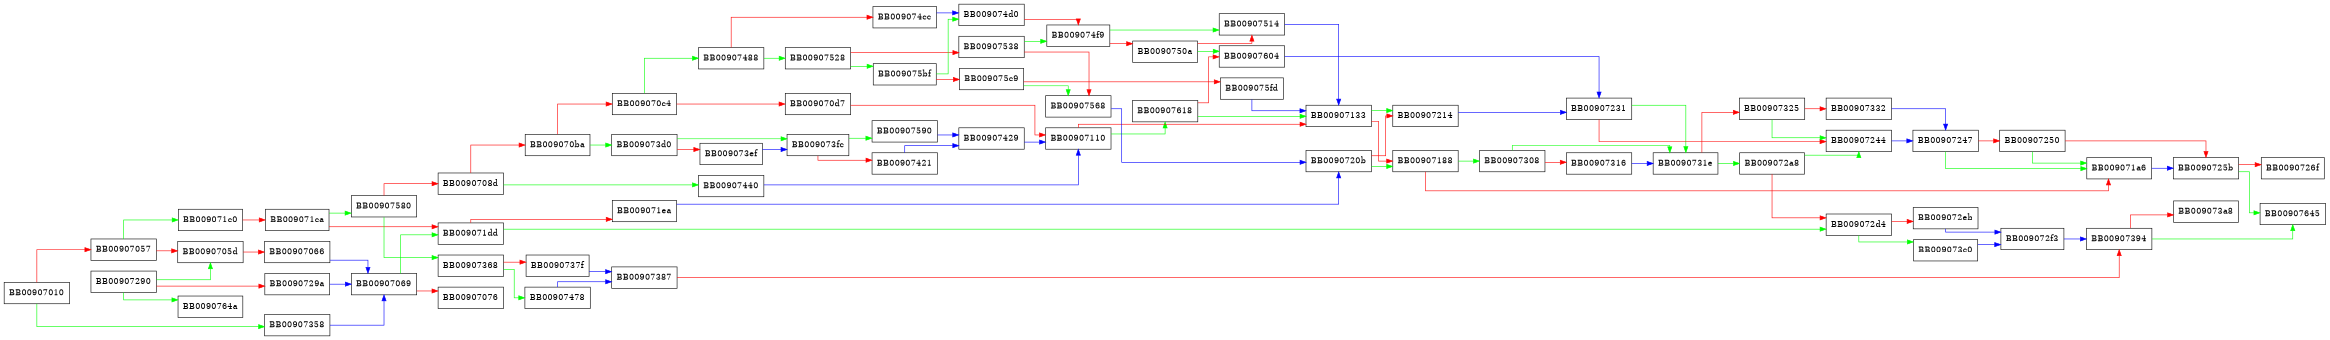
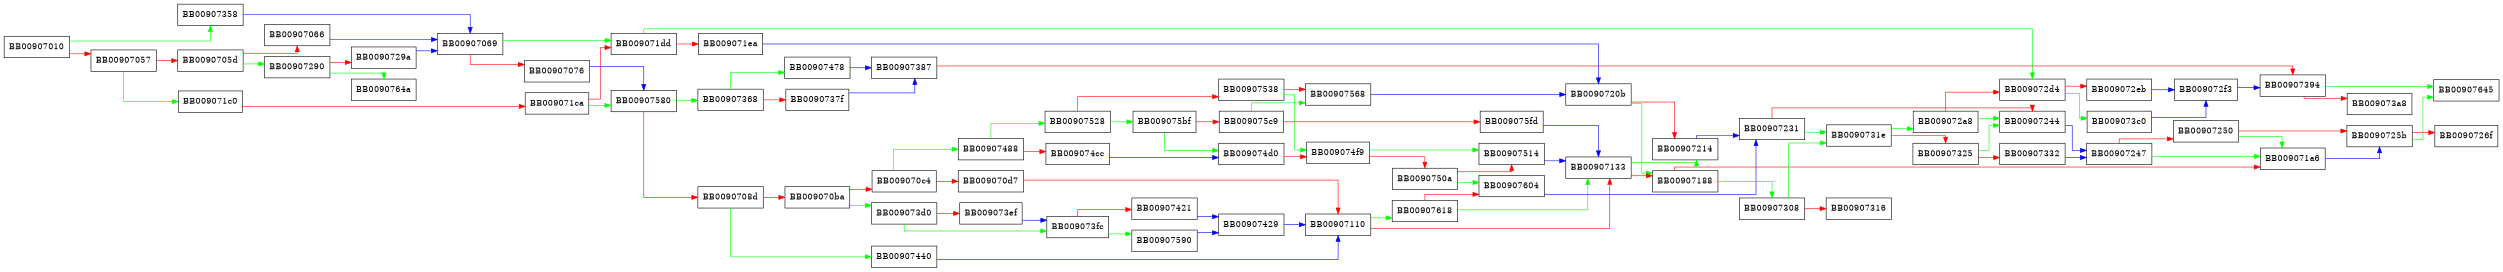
  digraph {
    rankdir=LR
    splines=ortho
    node [shape=box]
    edge [color=red]
    BB00907010
    BB00907358
    BB00907057
    BB00907069
    BB009071c0
    BB0090705d
    BB009071dd
    BB00907076
    BB009071ca
    BB00907290
    BB00907066
    n12 [label=BB00907580]
    BB0090764a
    BB0090729a
    BB009072d4
    BB009071ea
    BB009073c0
    BB009072eb
    BB0090720b
    BB00907368
    BB0090708d
    BB00907478
    BB0090737f
    BB00907440
    BB009070ba
    BB00907387
    BB00907110
    BB009073d0
    BB009070c4
    BB00907618
    BB00907133
    BB009073fc
    BB009073ef
    BB00907488
    BB009070d7
    BB00907590
    BB00907421
    BB00907528
    BB009074cc
    BB009075bf
    BB00907538
    BB009074d0
    n43 [label=BB00907604]
    BB00907214
    BB00907188
    BB00907231
    BB00907308
    BB009071a6
    BB0090731e
    BB00907244
    BB00907316
    BB0090725b
    BB009072a8
    BB00907325
    BB00907645
    BB0090726f
    BB009072f3
    BB00907247
    BB00907250
    BB00907394
    BB009073a8
    BB00907332
    BB00907429
    BB009075c9
    BB009074f9
    BB00907568
    BB00907514
    BB0090750a
    BB009075fd
    BB00907010 -> BB00907358 [color=green]
    BB00907010 -> BB00907057
    BB00907358 -> BB00907069 [color=blue]
    BB00907057 -> BB009071c0 [color=green]
    BB00907057 -> BB0090705d
    BB00907069 -> BB009071dd [color=green]
    BB00907069 -> BB00907076
    BB009071c0 -> BB009071ca
-   BB00907290 -> BB0090705d [color=green]
+   BB0090705d -> BB00907290 [color=green]
    BB0090705d -> BB00907066
    BB009071dd -> BB009072d4 [color=green]
    BB009071dd -> BB009071ea
+   BB00907076 -> n12 [color=blue]
    BB009071ca -> BB009071dd
    BB009071ca -> n12 [color=green]
    BB00907290 -> BB0090764a [color=green]
    BB00907290 -> BB0090729a
    BB00907066 -> BB00907069 [color=blue]
    n12 -> BB00907368 [color=green]
    n12 -> BB0090708d
    BB0090729a -> BB00907069 [color=blue]
    BB009072d4 -> BB009073c0 [color=green]
    BB009072d4 -> BB009072eb
    BB009071ea -> BB0090720b [color=blue]
    BB009073c0 -> BB009072f3 [color=blue]
    BB009072eb -> BB009072f3 [color=blue]
    BB0090720b -> BB00907214
    BB0090720b -> BB00907188 [color=green]
    BB00907368 -> BB00907478 [color=green]
    BB00907368 -> BB0090737f
    BB0090708d -> BB00907440 [color=green]
    BB0090708d -> BB009070ba
    BB00907478 -> BB00907387 [color=blue]
    BB0090737f -> BB00907387 [color=blue]
    BB00907440 -> BB00907110 [color=blue]
    BB009070ba -> BB009073d0 [color=green]
    BB009070ba -> BB009070c4
    BB00907387 -> BB00907394
    BB00907110 -> BB00907618 [color=green]
    BB00907110 -> BB00907133
    BB009073d0 -> BB009073fc [color=green]
    BB009073d0 -> BB009073ef
    BB009070c4 -> BB00907488 [color=green]
    BB009070c4 -> BB009070d7
    BB00907618 -> BB00907133 [color=green]
    BB00907618 -> n43
    BB00907133 -> BB00907214 [color=green]
    BB00907133 -> BB00907188
    BB009073fc -> BB00907590 [color=green]
    BB009073fc -> BB00907421
    BB009073ef -> BB009073fc [color=blue]
    BB00907488 -> BB00907528 [color=green]
    BB00907488 -> BB009074cc
    BB009070d7 -> BB00907110
    BB00907590 -> BB00907429 [color=blue]
    BB00907421 -> BB00907429 [color=blue]
    BB00907528 -> BB009075bf [color=green]
    BB00907528 -> BB00907538
    BB009074cc -> BB009074d0 [color=blue]
    BB009075bf -> BB009074d0 [color=green]
    BB009075bf -> BB009075c9
    BB00907538 -> BB009074f9 [color=green]
    BB00907538 -> BB00907568
    BB009074d0 -> BB009074f9
    n43 -> BB00907231 [color=blue]
    BB00907214 -> BB00907231 [color=blue]
    BB00907188 -> BB00907308 [color=green]
    BB00907188 -> BB009071a6
    BB00907231 -> BB0090731e [color=green]
    BB00907231 -> BB00907244
    BB00907308 -> BB0090731e [color=green]
    BB00907308 -> BB00907316
    BB009071a6 -> BB0090725b [color=blue]
    BB0090731e -> BB009072a8 [color=green]
    BB0090731e -> BB00907325
    BB00907244 -> BB00907247 [color=blue]
-   BB00907316 -> BB0090731e [color=blue]
    BB0090725b -> BB00907645 [color=green]
    BB0090725b -> BB0090726f
    BB009072a8 -> BB009072d4
    BB009072a8 -> BB00907244 [color=green]
    BB00907325 -> BB00907244 [color=green]
    BB00907325 -> BB00907332
    BB009072f3 -> BB00907394 [color=blue]
    BB00907247 -> BB009071a6 [color=green]
    BB00907247 -> BB00907250
    BB00907250 -> BB009071a6 [color=green]
    BB00907250 -> BB0090725b
    BB00907394 -> BB00907645 [color=green]
    BB00907394 -> BB009073a8
    BB00907332 -> BB00907247 [color=blue]
    BB00907429 -> BB00907110 [color=blue]
    BB009075c9 -> BB00907568 [color=green]
    BB009075c9 -> BB009075fd
    BB009074f9 -> BB00907514 [color=green]
    BB009074f9 -> BB0090750a
    BB00907568 -> BB0090720b [color=blue]
    BB00907514 -> BB00907133 [color=blue]
    BB0090750a -> n43 [color=green]
    BB0090750a -> BB00907514
    BB009075fd -> BB00907133 [color=blue]
  }
